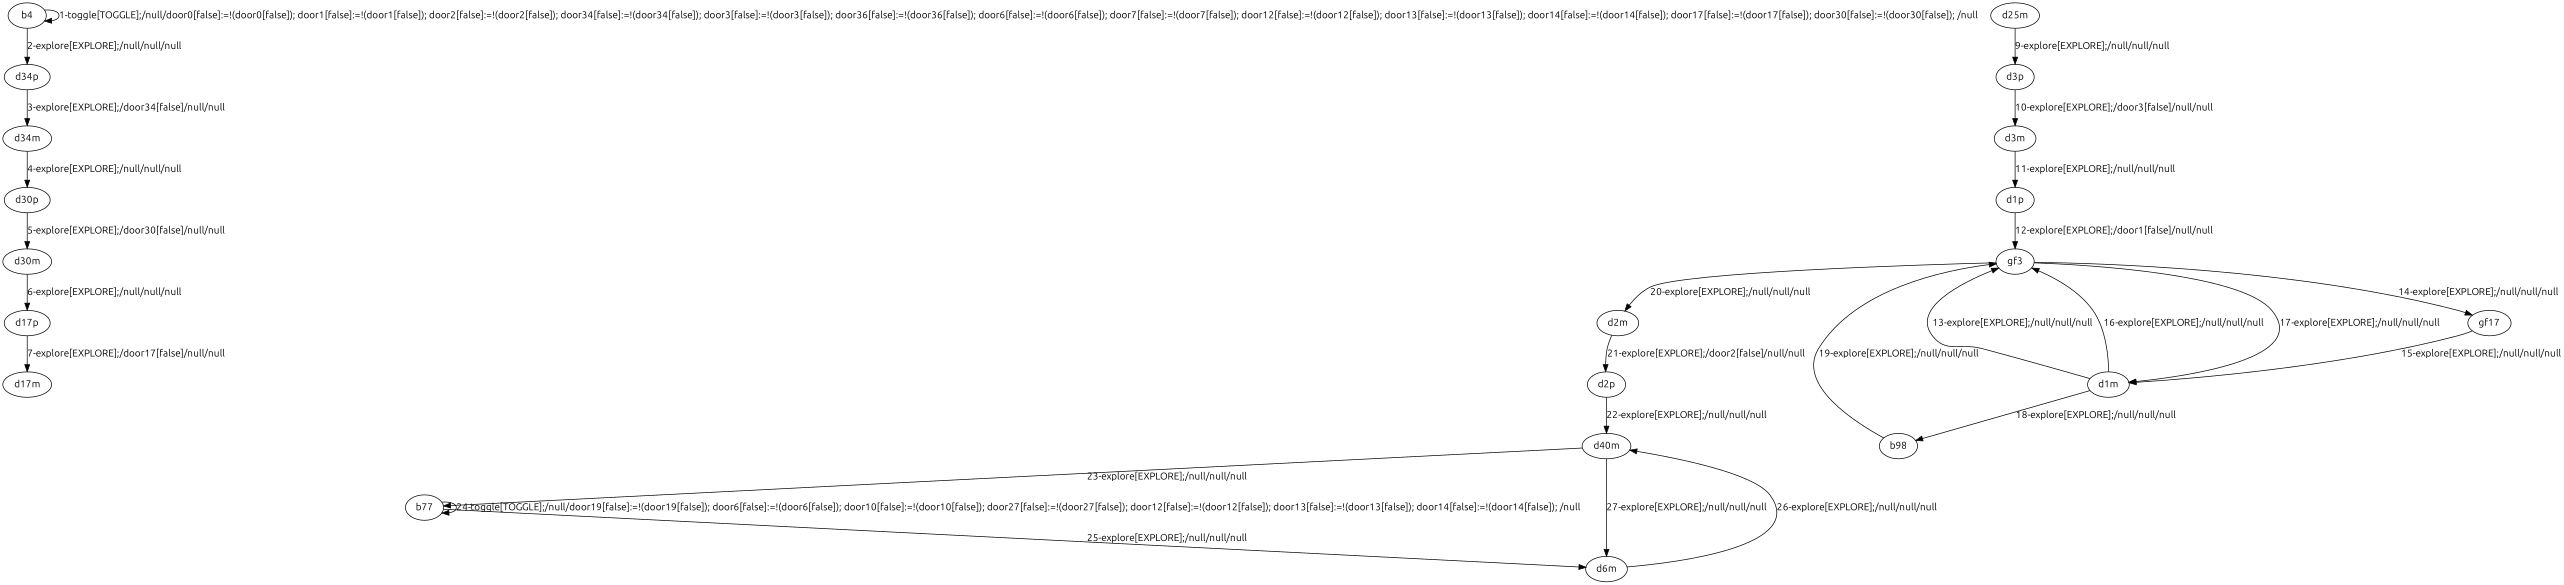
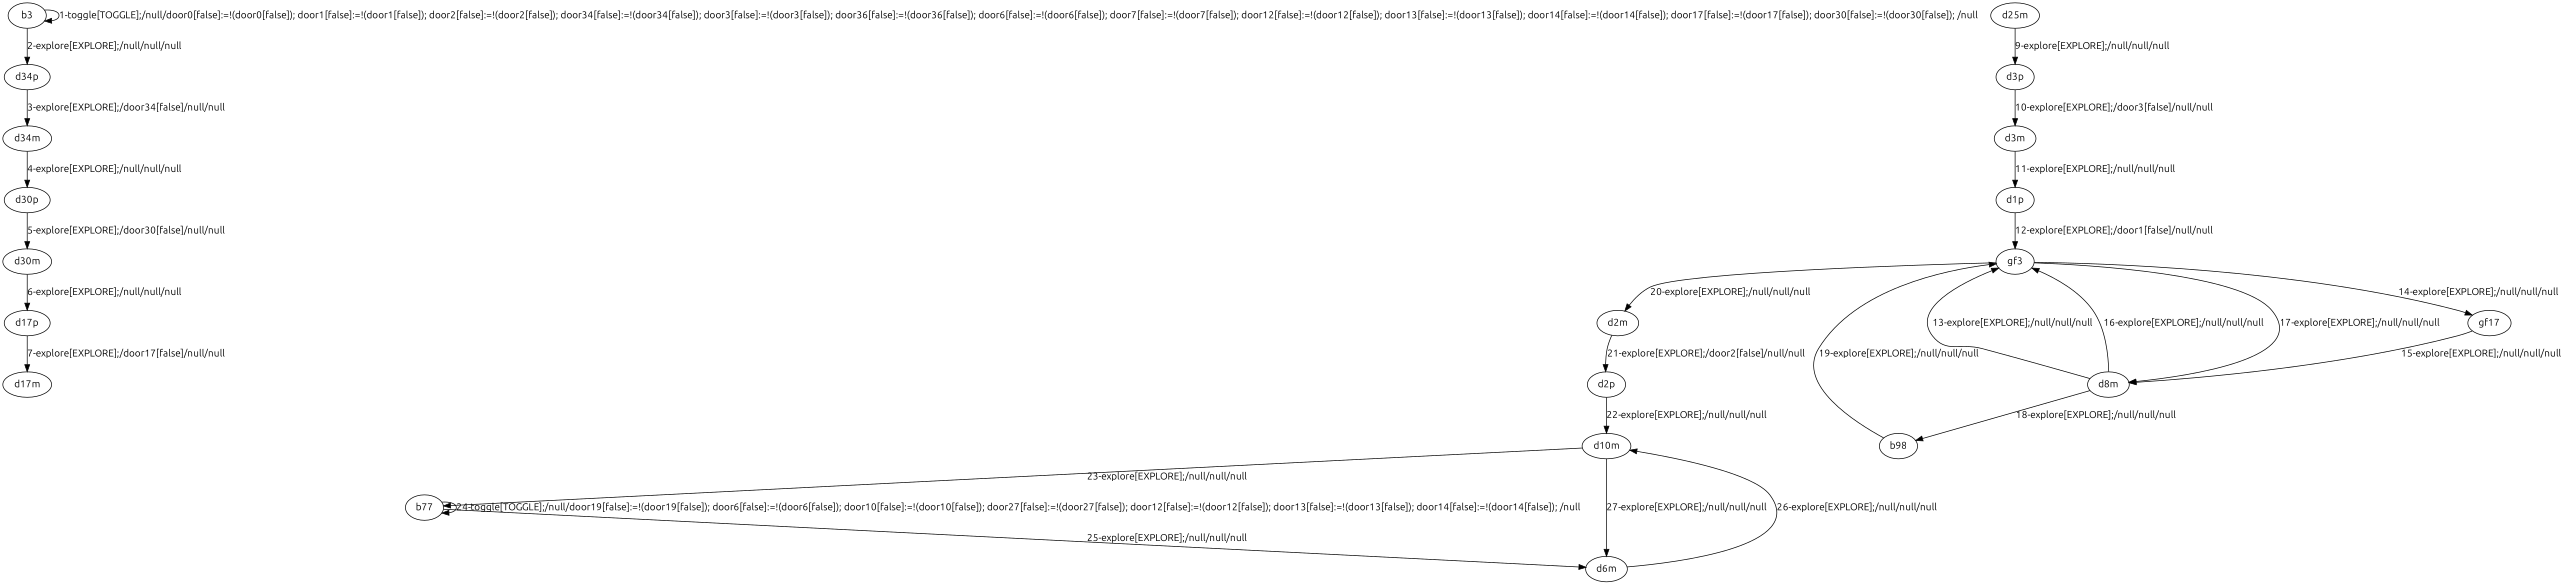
  digraph {
    fontname=Ubuntu
    node [fontname=Ubuntu]
    edge [fontname=Ubuntu]
-   b4
+   b4 [label=b3]
    d34p
    d34m
    d30p
    d30m
    d17p
    d17m
    d25m
    d3p
    d3m
    d1p
    gf3
-   d1m
+   d1m [label=d8m]
    b98
    gf17
    d2m
    d2p
-   d10m [label=d40m]
+   d10m
    b77
    d6m
    b4 -> b4 [label="1-toggle[TOGGLE];/null/door0[false]:=!(door0[false]); door1[false]:=!(door1[false]); door2[false]:=!(door2[false]); door34[false]:=!(door34[false]); door3[false]:=!(door3[false]); door36[false]:=!(door36[false]); door6[false]:=!(door6[false]); door7[false]:=!(door7[false]); door12[false]:=!(door12[false]); door13[false]:=!(door13[false]); door14[false]:=!(door14[false]); door17[false]:=!(door17[false]); door30[false]:=!(door30[false]); /null"]
    b4 -> d34p [label="2-explore[EXPLORE];/null/null/null"]
    d34p -> d34m [label="3-explore[EXPLORE];/door34[false]/null/null"]
    d34m -> d30p [label="4-explore[EXPLORE];/null/null/null"]
    d30p -> d30m [label="5-explore[EXPLORE];/door30[false]/null/null"]
    d30m -> d17p [label="6-explore[EXPLORE];/null/null/null"]
    d17p -> d17m [label="7-explore[EXPLORE];/door17[false]/null/null"]
    d25m -> d3p [label="9-explore[EXPLORE];/null/null/null"]
    d3p -> d3m [label="10-explore[EXPLORE];/door3[false]/null/null"]
    d3m -> d1p [label="11-explore[EXPLORE];/null/null/null"]
    d1p -> gf3 [label="12-explore[EXPLORE];/door1[false]/null/null"]
    gf3 -> d1m [label="17-explore[EXPLORE];/null/null/null"]
    gf3 -> gf17 [label="14-explore[EXPLORE];/null/null/null"]
    gf3 -> d2m [label="20-explore[EXPLORE];/null/null/null"]
    d1m -> gf3 [label="13-explore[EXPLORE];/null/null/null"]
    d1m -> gf3 [label="16-explore[EXPLORE];/null/null/null"]
    d1m -> b98 [label="18-explore[EXPLORE];/null/null/null"]
    b98 -> gf3 [label="19-explore[EXPLORE];/null/null/null"]
    gf17 -> d1m [label="15-explore[EXPLORE];/null/null/null"]
    d2m -> d2p [label="21-explore[EXPLORE];/door2[false]/null/null"]
    d2p -> d10m [label="22-explore[EXPLORE];/null/null/null"]
    d10m -> b77 [label="23-explore[EXPLORE];/null/null/null"]
    d10m -> d6m [label="27-explore[EXPLORE];/null/null/null"]
    b77 -> b77 [label="24-toggle[TOGGLE];/null/door19[false]:=!(door19[false]); door6[false]:=!(door6[false]); door10[false]:=!(door10[false]); door27[false]:=!(door27[false]); door12[false]:=!(door12[false]); door13[false]:=!(door13[false]); door14[false]:=!(door14[false]); /null"]
    b77 -> d6m [label="25-explore[EXPLORE];/null/null/null"]
    d6m -> d10m [label="26-explore[EXPLORE];/null/null/null"]
  }
